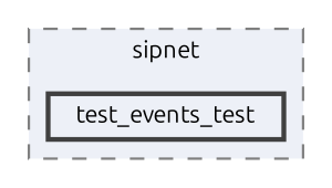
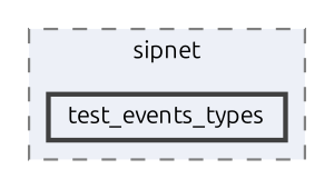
  digraph {
    compound=true
    fontname=Ubuntu
-   n1 [color=grey25 fillcolor="#edf0f7" fontname=Ubuntu fontsize=10 height=0.2 label=test_events_test shape=box style="filled,bold" width=0.4]
+   n1 [color=grey25 fillcolor="#edf0f7" fontname=Ubuntu fontsize=10 height=0.2 label=test_events_types shape=box style="filled,bold" width=0.4]
    subgraph cluster_1 {
      bgcolor="#edf0f7"
      fontsize=10
      label=sipnet
      pencolor=grey50
      style="filled,dashed"
      n1
    }
  }
